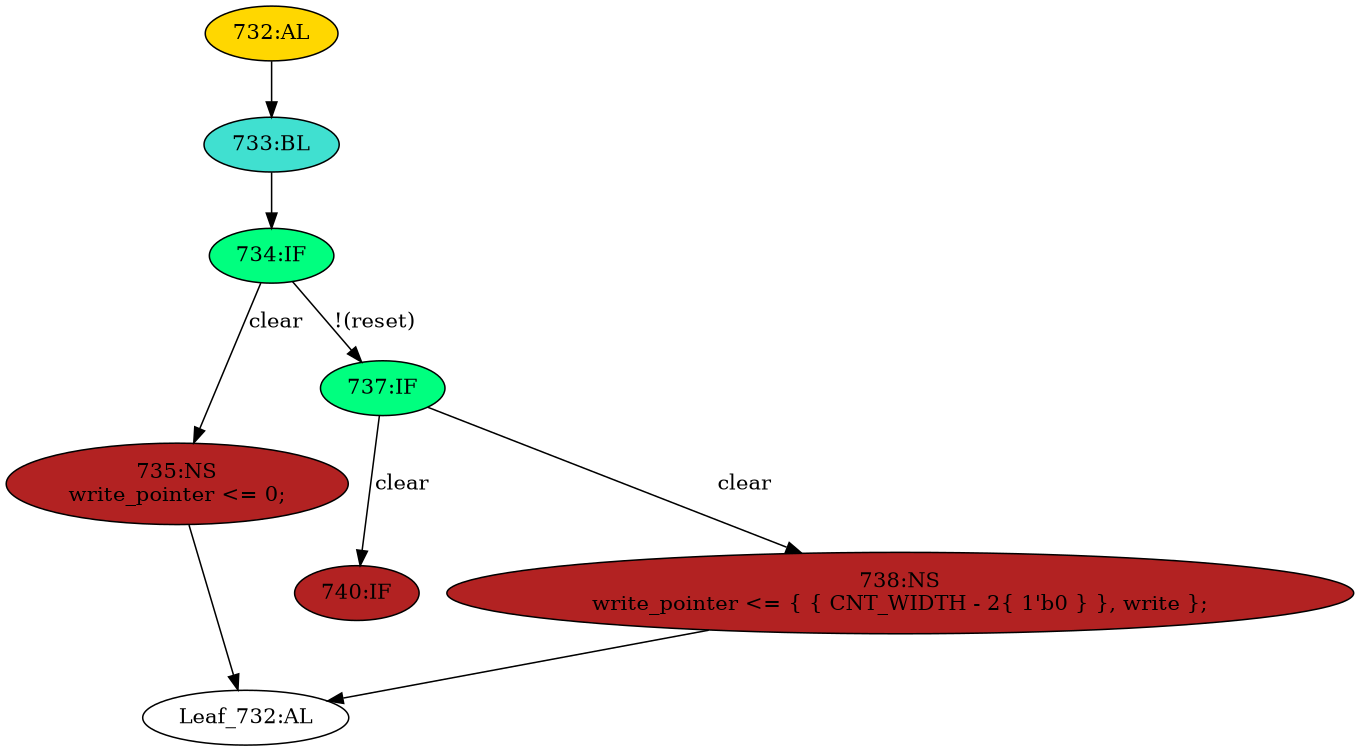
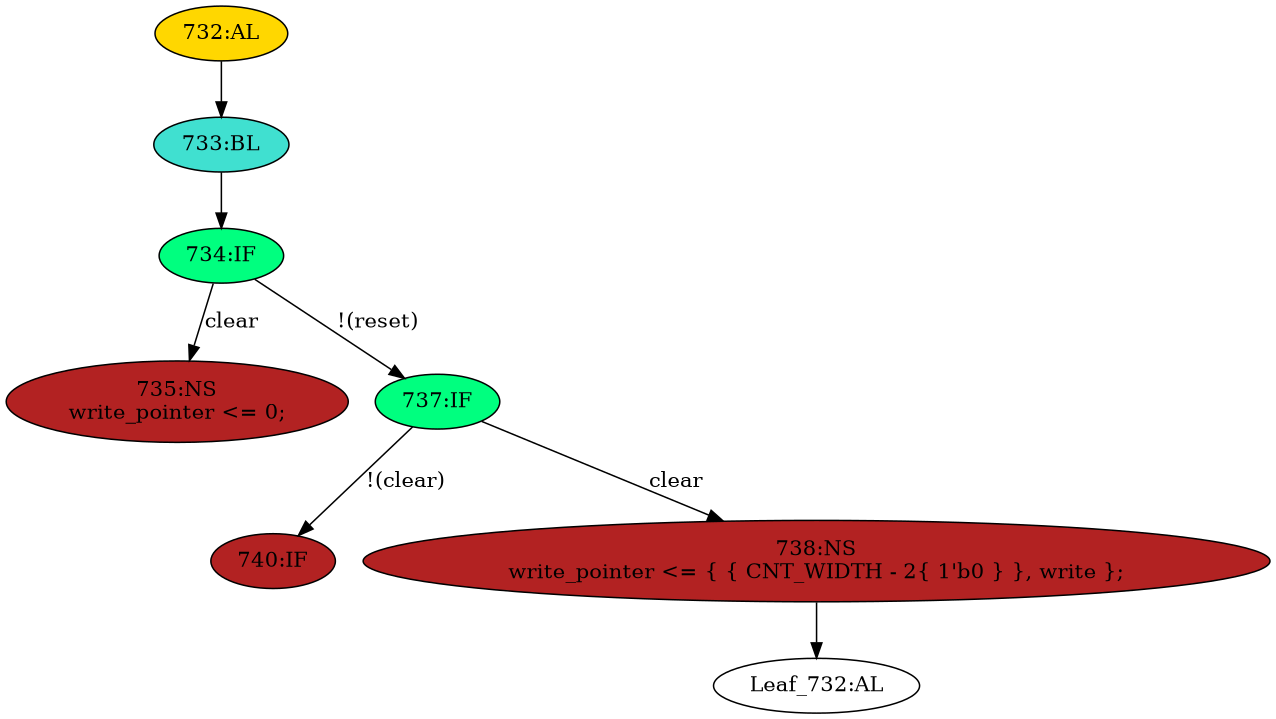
  strict digraph {
    node [fillcolor=firebrick statements="[]" style=filled typ=IfStatement]
    edge [cond="[]" lineno=None]
    n1 [ast="<pyverilog.vparser.ast.Block object at 0x7f37fb677210>" fillcolor=turquoise label="733:BL" typ=Block]
    n2 [ast="<pyverilog.vparser.ast.IfStatement object at 0x7f37fb6770d0>" fillcolor=springgreen label="734:IF"]
    n3 [ast="<pyverilog.vparser.ast.NonblockingSubstitution object at 0x7f37fb677150>" label="735:NS\nwrite_pointer <= 0;" statements="[<pyverilog.vparser.ast.NonblockingSubstitution object at 0x7f37fb677150>]" typ=NonblockingSubstitution]
    n4 [ast="<pyverilog.vparser.ast.IfStatement object at 0x7f37fb677a50>" fillcolor=springgreen label="737:IF"]
    n5 [def_var="['write_pointer']" label="Leaf_732:AL" fillcolor="" statements="" style="" typ=""]
    n6 [ast="<pyverilog.vparser.ast.IfStatement object at 0x7f37fb6778d0>" label="740:IF"]
    n7 [ast="<pyverilog.vparser.ast.NonblockingSubstitution object at 0x7f37fb677c90>" label="738:NS\nwrite_pointer <= { { CNT_WIDTH - 2{ 1'b0 } }, write };" statements="[<pyverilog.vparser.ast.NonblockingSubstitution object at 0x7f37fb677c90>]" typ=NonblockingSubstitution]
    n8 [ast="<pyverilog.vparser.ast.Always object at 0x7f37fb69a310>" clk_sens=False fillcolor=gold label="732:AL" sens="['clk', 'reset']" typ=Always use_var="['reset', 'write', 'clear', 'full', 'write_pointer']"]
    n1 -> n2
    n2 -> n3 [cond="['reset']" label=clear lineno=734]
    n2 -> n4 [cond="['reset']" label="!(reset)" lineno=734]
-   n3 -> n5
-   n4 -> n6 [cond="['clear']" label=clear lineno=737]
+   n4 -> n6 [cond="['clear']" label="!(clear)" lineno=737]
    n4 -> n7 [cond="['clear']" label=clear lineno=737]
    n7 -> n5
    n8 -> n1
  }
